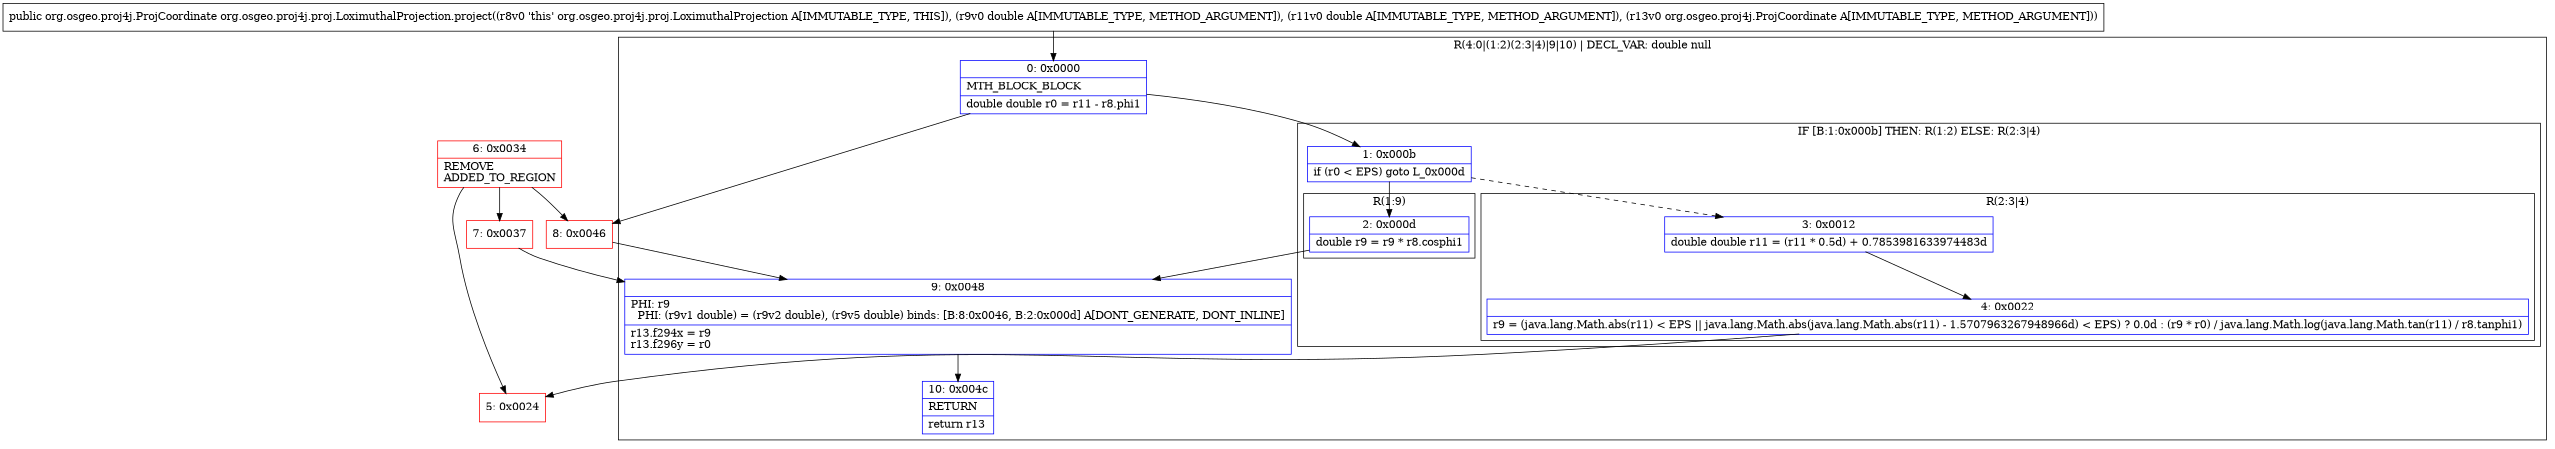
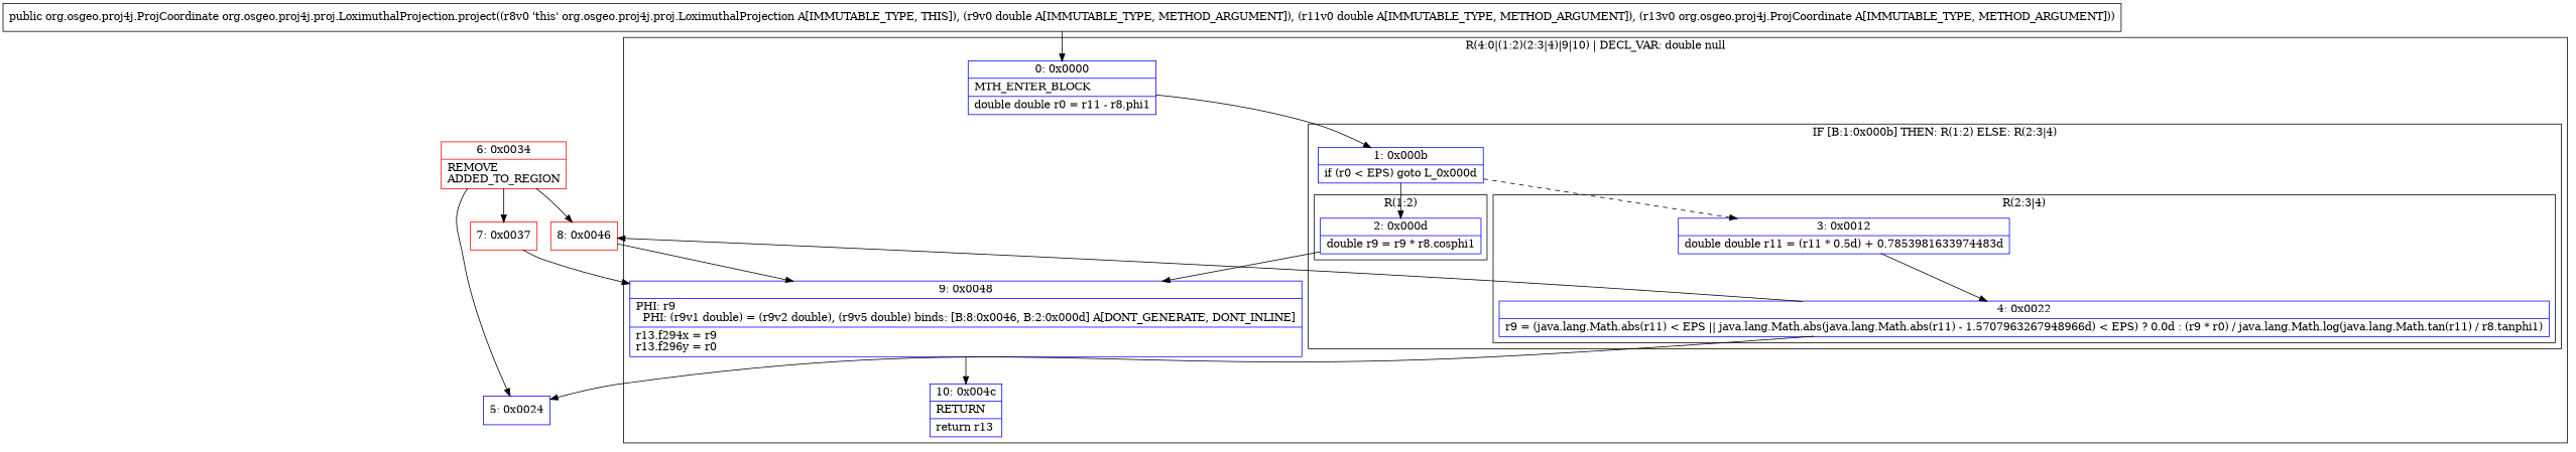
  digraph {
    node [color=blue shape=record]
    n1 [label="{2\:\ 0x000d|double r9 = r9 * r8.cosphi1\l}"]
    n2 [label="{3\:\ 0x0012|double double r11 = (r11 * 0.5d) + 0.7853981633974483d\l}"]
    n3 [label="{4\:\ 0x0022|r9 = (java.lang.Math.abs(r11) \< EPS \|\| java.lang.Math.abs(java.lang.Math.abs(r11) \- 1.5707963267948966d) \< EPS) ? 0.0d : (r9 * r0) \/ java.lang.Math.log(java.lang.Math.tan(r11) \/ r8.tanphi1)\l}"]
    n4 [label="{1\:\ 0x000b|if (r0 \< EPS) goto L_0x000d\l}"]
-   n5 [label="{0\:\ 0x0000|MTH_BLOCK_BLOCK\l|double double r0 = r11 \- r8.phi1\l}"]
+   n5 [label="{0\:\ 0x0000|MTH_ENTER_BLOCK\l|double double r0 = r11 \- r8.phi1\l}"]
    n6 [label="{9\:\ 0x0048|PHI: r9 \l  PHI: (r9v1 double) = (r9v2 double), (r9v5 double) binds: [B:8:0x0046, B:2:0x000d] A[DONT_GENERATE, DONT_INLINE]\l|r13.f294x = r9\lr13.f296y = r0\l}"]
    n7 [label="{10\:\ 0x004c|RETURN\l|return r13\l}"]
-   n8 [color=red label="{5\:\ 0x0024}"]
+   n8 [label="{5\:\ 0x0024}"]
    n9 [color=red label="{8\:\ 0x0046}"]
    n10 [color=red label="{6\:\ 0x0034|REMOVE\lADDED_TO_REGION\l}"]
    n11 [color=red label="{7\:\ 0x0037}"]
    n12 [label="{public org.osgeo.proj4j.ProjCoordinate org.osgeo.proj4j.proj.LoximuthalProjection.project((r8v0 'this' org.osgeo.proj4j.proj.LoximuthalProjection A[IMMUTABLE_TYPE, THIS]), (r9v0 double A[IMMUTABLE_TYPE, METHOD_ARGUMENT]), (r11v0 double A[IMMUTABLE_TYPE, METHOD_ARGUMENT]), (r13v0 org.osgeo.proj4j.ProjCoordinate A[IMMUTABLE_TYPE, METHOD_ARGUMENT])) }" color=""]
    subgraph cluster_1 {
      label="R(4:0|(1:2)(2:3|4)|9|10) | DECL_VAR: double null\l"
      n5
      n6
      n7
      subgraph cluster_2 {
        label="IF [B:1:0x000b] THEN: R(1:2) ELSE: R(2:3|4)"
        n4
        subgraph cluster_3 {
-         label="R(1:9)"
+         label="R(1:2)"
          n1
        }
        subgraph cluster_4 {
          label="R(2:3|4)"
          n2
          n3
        }
      }
    }
    n1 -> n6
    n2 -> n3
    n3 -> n8
-   n5 -> n9
+   n3 -> n9
    n4 -> n1
    n4 -> n2 [style=dashed]
    n5 -> n4
    n6 -> n7
    n9 -> n6
    n10 -> n8
    n10 -> n9
    n10 -> n11
    n11 -> n6
    n12 -> n5
  }
